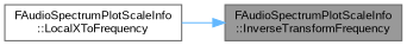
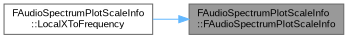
  digraph {
    rankdir=RL
    fontname="Liberation Sans"
    node [fontname="Liberation Sans" fontsize=10 shape=box style=filled]
-   n1 [color=gray40 fillcolor=grey60 fontcolor=black height=0.2 label="FAudioSpectrumPlotScaleInfo\l::InverseTransformFrequency" width=0.4]
+   n1 [color=gray40 fillcolor=grey60 fontcolor=black height=0.2 label="FAudioSpectrumPlotScaleInfo\l::FAudioSpectrumPlotScaleInfo" width=0.4]
    n2 [color=grey40 fillcolor=white height=0.2 label="FAudioSpectrumPlotScaleInfo\l::LocalXToFrequency" width=0.4]
    n1 -> n2 [color=steelblue1 dir=back fontname="Liberation Sans" fontsize=10 labelfontname=Helvetica labelfontsize=10 style=solid]
  }
